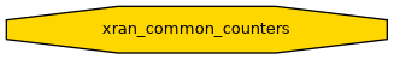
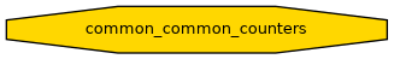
  digraph {
    rankdir=LR
-   n1 [color=black fillcolor=gold fontname=Helvetica fontsize=10 height=0.2 label=xran_common_counters shape=octagon style=filled width=0.4]
+   n1 [color=black fillcolor=gold fontname=Helvetica fontsize=10 height=0.2 label=common_common_counters shape=octagon style=filled width=0.4]
  }
